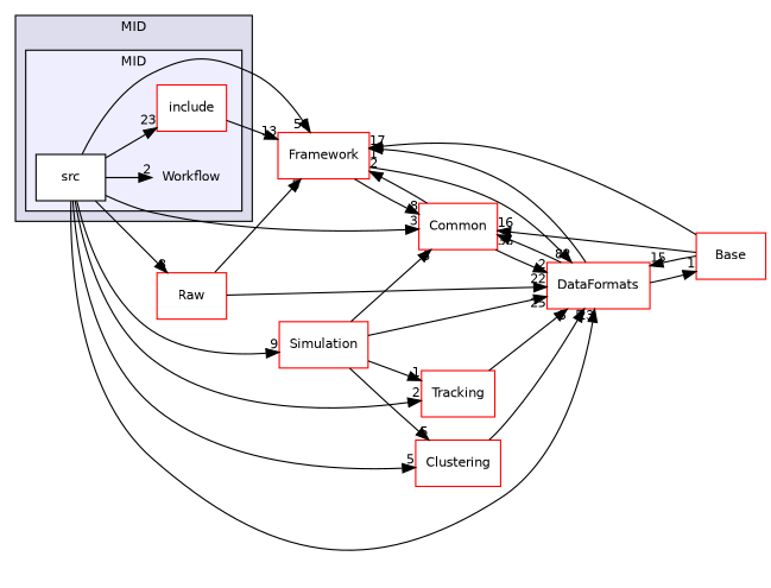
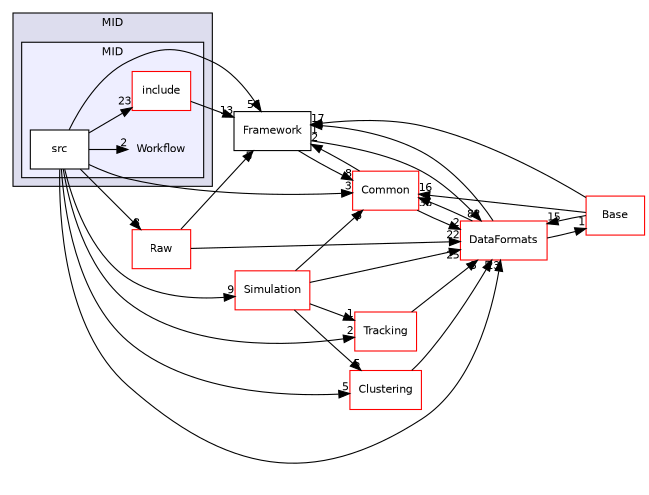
  digraph {
    compound=true
    rankdir=LR
    node [fontname=Helvetica fontsize=10 shape=box color=red]
    edge [headlabel=2 labeldistance=1.5 labelfontname=Helvetica labelfontsize=10]
    n1 [label=Workflow shape=plaintext color=""]
    n2 [fillcolor=white label=include style=filled]
    n3 [color=black fillcolor=white label=src style=filled]
-   n4 [label=Framework]
+   n4 [color=black label=Framework]
    n5 [label=Common]
    n6 [label=Clustering]
    n7 [label=Raw]
    n8 [label=Simulation]
    n9 [label=Tracking]
    n10 [label=DataFormats]
    n11 [label=Base]
    subgraph cluster_1 {
      bgcolor="#ddddee"
      fontname=Helvetica
      fontsize=10
      label=MID
      pencolor=black
      subgraph cluster_2 {
        bgcolor="#eeeeff"
        fontname=Helvetica
        fontsize=10
        label=MID
        pencolor=black
        n1
        n2
        n3
      }
    }
    n2 -> n4 [headlabel=13]
    n3 -> n1
    n3 -> n2 [headlabel=23]
    n3 -> n4 [headlabel=56]
    n3 -> n5 [headlabel=3]
    n3 -> n6 [headlabel=5]
    n3 -> n7 [headlabel=8]
    n3 -> n8 [headlabel=9]
    n3 -> n9
    n3 -> n10 [headlabel=23]
    n4 -> n5 [headlabel=8]
    n4 -> n10 [headlabel=82]
    n5 -> n4
    n5 -> n10
    n6 -> n10 [headlabel=5]
    n7 -> n4 [headlabel=5]
    n7 -> n10 [headlabel=22]
    n8 -> n5 [headlabel=6]
    n8 -> n6 [headlabel=5]
    n8 -> n9 [headlabel=1]
    n8 -> n10 [headlabel=25]
    n9 -> n10 [headlabel=8]
    n10 -> n4 [headlabel=17]
    n10 -> n5 [headlabel=36]
    n10 -> n11 [headlabel=1]
    n11 -> n4 [headlabel=1]
    n11 -> n5 [headlabel=16]
    n11 -> n10 [headlabel=15]
  }
